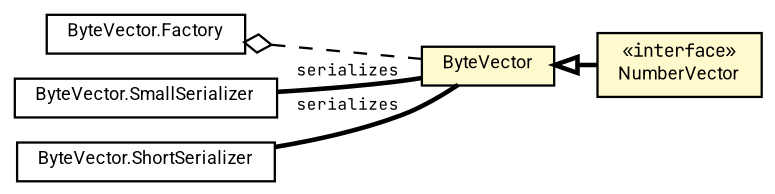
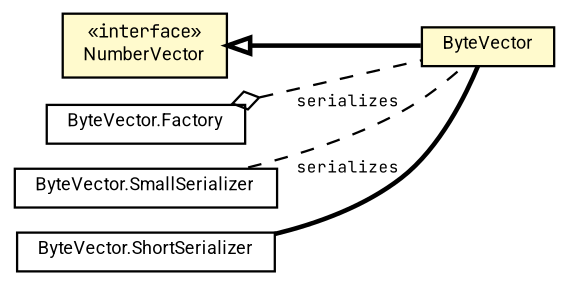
  digraph {
    fontname="JetBrains Mono"
    nodesep=0.15
    rankdir=LR
    ranksep=0.25
    node [fontcolor=black fontname="JetBrains Mono" fontsize=8 margin=0 shape=plaintext]
    edge [color=black fontname="JetBrains Mono" fontsize=7 labelfontname=Roboto labelfontsize=7 style=bold weight=2 arrowhead=none]
    n1 [height=0 label=<<table title="de.lmu.ifi.dbs.elki.data.NumberVector" border="0" cellborder="1" cellspacing="0" cellpadding="2" bgcolor="LemonChiffon" href="NumberVector.html" target="_parent"> 		<tr><td><table border="0" cellspacing="0" cellpadding="1"> 		<tr><td align="center" balign="center"> &#171;interface&#187; </td></tr> 		<tr><td align="center" balign="center"> <font face="Roboto">NumberVector</font> </td></tr> 		</table></td></tr> 		</table>> width=0]
    n2 [height=0 label=<<table title="de.lmu.ifi.dbs.elki.data.ByteVector" border="0" cellborder="1" cellspacing="0" cellpadding="2" bgcolor="lemonChiffon" href="ByteVector.html" target="_parent"> 		<tr><td><table border="0" cellspacing="0" cellpadding="1"> 		<tr><td align="center" balign="center"> <font face="Roboto">ByteVector</font> </td></tr> 		</table></td></tr> 		</table>> width=0]
    n3 [height=0 label=<<table title="de.lmu.ifi.dbs.elki.data.ByteVector.Factory" border="0" cellborder="1" cellspacing="0" cellpadding="2" href="ByteVector.Factory.html" target="_parent"> 		<tr><td><table border="0" cellspacing="0" cellpadding="1"> 		<tr><td align="center" balign="center"> <font face="Roboto">ByteVector.Factory</font> </td></tr> 		</table></td></tr> 		</table>> width=0]
    n4 [height=0 label=<<table title="de.lmu.ifi.dbs.elki.data.ByteVector.SmallSerializer" border="0" cellborder="1" cellspacing="0" cellpadding="2" href="ByteVector.SmallSerializer.html" target="_parent"> 		<tr><td><table border="0" cellspacing="0" cellpadding="1"> 		<tr><td align="center" balign="center"> <font face="Roboto">ByteVector.SmallSerializer</font> </td></tr> 		</table></td></tr> 		</table>> width=0]
    n5 [height=0 label=<<table title="de.lmu.ifi.dbs.elki.data.ByteVector.ShortSerializer" border="0" cellborder="1" cellspacing="0" cellpadding="2" href="ByteVector.ShortSerializer.html" target="_parent"> 		<tr><td><table border="0" cellspacing="0" cellpadding="1"> 		<tr><td align="center" balign="center"> <font face="Roboto">ByteVector.ShortSerializer</font> </td></tr> 		</table></td></tr> 		</table>> width=0]
-   n2 -> n1 [arrowtail=empty dir=back weight=9 arrowhead=""]
+   n1 -> n2 [arrowtail=empty dir=back weight=9 arrowhead=""]
    n3 -> n2 [arrowtail=ediamond dir=back style=dashed weight=4]
-   n4 -> n2 [label=serializes]
+   n4 -> n2 [label=serializes style=dashed]
    n5 -> n2 [label=serializes]
  }
